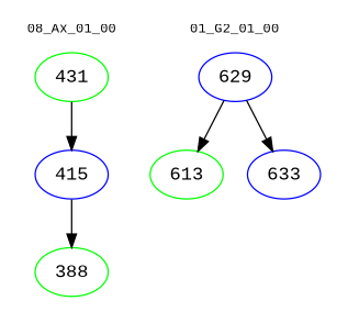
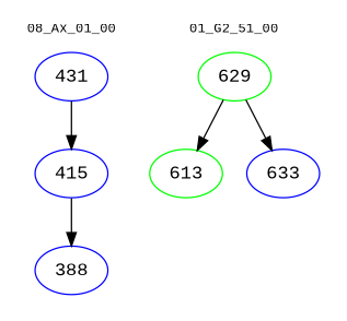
  digraph {
    fontname="Liberation Mono"
    node [color=blue fontname="Liberation Mono"]
    edge [color=black fontname="Liberation Mono"]
    n1 [label=415]
-   n2 [color=green label=388]
-   n3 [color=green label=431]
-   n4 [label=629]
+   n2 [label=388]
+   n3 [label=431]
+   n4 [color=green label=629]
    n5 [color=green label=613]
    n6 [label=633]
    subgraph cluster_1 {
      color=white
      fontsize=10
      label="08_Ax_01_00"
      n1
      n2
      n3
    }
    subgraph cluster_2 {
      color=white
      fontsize=10
-     label="01_G2_01_00"
+     label="01_G2_51_00"
      n4
      n5
      n6
    }
    n1 -> n2
    n3 -> n1
    n4 -> n5
    n4 -> n6
  }
